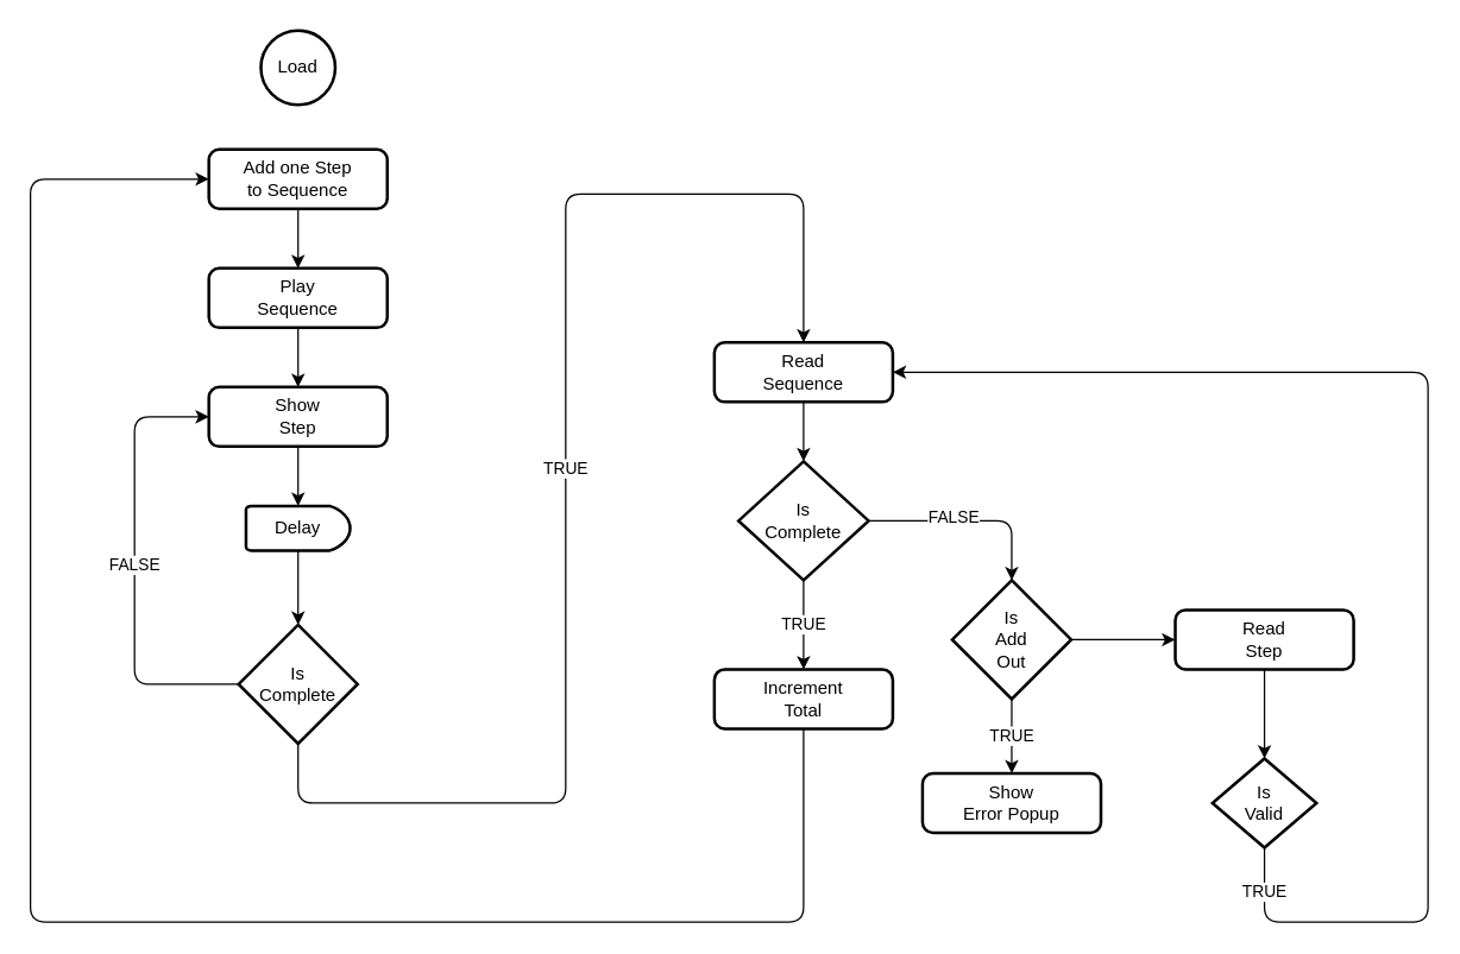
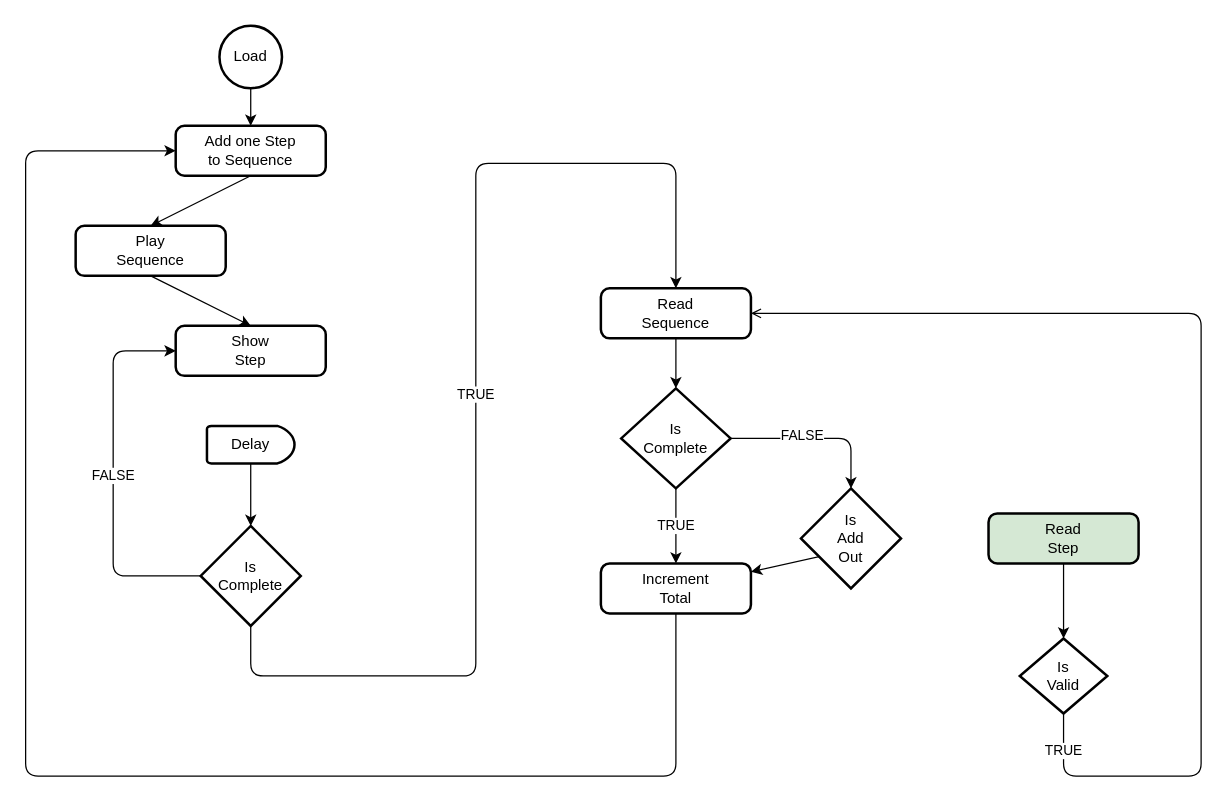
  <mxCell id="0" />
  <mxCell id="1" parent="0" />
+ <mxCell id="2" style="edgeStyle=none;html=1;exitX=0.5;exitY=1;exitDx=0;exitDy=0;exitPerimeter=0;entryX=0.5;entryY=0;entryDx=0;entryDy=0;" parent="1" source="3" target="12" edge="1"><mxGeometry relative="1" as="geometry" /></mxCell>
  <mxCell id="3" value="Load" style="strokeWidth=2;html=1;shape=mxgraph.flowchart.start_2;whiteSpace=wrap;" parent="1" vertex="1"><mxGeometry x="175" y="20" width="50" height="50" as="geometry" /></mxCell>
  <mxCell id="4" style="edgeStyle=none;html=1;exitX=0.5;exitY=1;exitDx=0;exitDy=0;entryX=0.5;entryY=0;entryDx=0;entryDy=0;" parent="1" source="5" target="25" edge="1"><mxGeometry relative="1" as="geometry" /></mxCell>
- <mxCell id="5" value="Play&lt;br&gt;Sequence" style="rounded=1;whiteSpace=wrap;html=1;absoluteArcSize=1;arcSize=14;strokeWidth=2;" parent="1" vertex="1"><mxGeometry x="140" y="180" width="120" height="40" as="geometry" /></mxCell>
+ <mxCell id="5" value="Play&lt;br&gt;Sequence" style="rounded=1;whiteSpace=wrap;html=1;absoluteArcSize=1;arcSize=14;strokeWidth=2;" parent="1" vertex="1"><mxGeometry x="60" y="180" width="120" height="40" as="geometry" /></mxCell>
  <mxCell id="6" style="edgeStyle=none;html=1;exitX=0.5;exitY=1;exitDx=0;exitDy=0;entryX=0.5;entryY=0;entryDx=0;entryDy=0;entryPerimeter=0;" parent="1" source="7" target="21" edge="1"><mxGeometry relative="1" as="geometry" /></mxCell>
  <mxCell id="7" value="Read&lt;br&gt;Sequence" style="rounded=1;whiteSpace=wrap;html=1;absoluteArcSize=1;arcSize=14;strokeWidth=2;" parent="1" vertex="1"><mxGeometry x="480" y="230" width="120" height="40" as="geometry" /></mxCell>
- <mxCell id="8" value="TRUE" style="edgeStyle=none;html=1;exitX=0.5;exitY=1;exitDx=0;exitDy=0;exitPerimeter=0;entryX=1;entryY=0.5;entryDx=0;entryDy=0;" parent="1" source="9" target="7" edge="1"><mxGeometry x="-0.933" relative="1" as="geometry"><Array as="points"><mxPoint x="850" y="620" /><mxPoint x="960" y="620" /><mxPoint x="960" y="250" /></Array><mxPoint as="offset" /></mxGeometry></mxCell>
+ <mxCell id="8" value="TRUE" style="edgeStyle=none;html=1;exitX=0.5;exitY=1;exitDx=0;exitDy=0;exitPerimeter=0;entryX=1;entryY=0.5;entryDx=0;entryDy=0;endArrow=open;" parent="1" source="9" target="7" edge="1"><mxGeometry x="-0.933" relative="1" as="geometry"><Array as="points"><mxPoint x="850" y="620" /><mxPoint x="960" y="620" /><mxPoint x="960" y="250" /></Array><mxPoint as="offset" /></mxGeometry></mxCell>
  <mxCell id="9" value="Is&lt;br&gt;Valid" style="strokeWidth=2;html=1;shape=mxgraph.flowchart.decision;whiteSpace=wrap;" parent="1" vertex="1"><mxGeometry x="815" y="510" width="70" height="60" as="geometry" /></mxCell>
- <mxCell id="10" value="Show&lt;br&gt;Error Popup" style="rounded=1;whiteSpace=wrap;html=1;absoluteArcSize=1;arcSize=14;strokeWidth=2;" parent="1" vertex="1"><mxGeometry x="620" y="520" width="120" height="40" as="geometry" /></mxCell>
  <mxCell id="11" style="edgeStyle=none;html=1;exitX=0.5;exitY=1;exitDx=0;exitDy=0;entryX=0.5;entryY=0;entryDx=0;entryDy=0;" parent="1" source="12" target="5" edge="1"><mxGeometry relative="1" as="geometry" /></mxCell>
  <mxCell id="12" value="Add one Step&lt;br&gt;to Sequence" style="rounded=1;whiteSpace=wrap;html=1;absoluteArcSize=1;arcSize=14;strokeWidth=2;" parent="1" vertex="1"><mxGeometry x="140" y="100" width="120" height="40" as="geometry" /></mxCell>
- <mxCell id="13" style="edgeStyle=none;html=1;exitX=1;exitY=0.5;exitDx=0;exitDy=0;exitPerimeter=0;entryX=0;entryY=0.5;entryDx=0;entryDy=0;" parent="1" source="15" target="17" edge="1"><mxGeometry relative="1" as="geometry" /></mxCell>
- <mxCell id="14" value="TRUE" style="edgeStyle=none;html=1;exitX=0.5;exitY=1;exitDx=0;exitDy=0;exitPerimeter=0;entryX=0.5;entryY=0;entryDx=0;entryDy=0;" parent="1" source="15" target="10" edge="1"><mxGeometry relative="1" as="geometry" /></mxCell>
+ <mxCell id="13" style="edgeStyle=none;html=1;exitX=1;exitY=0.5;exitDx=0;exitDy=0;exitPerimeter=0;" parent="1" source="15" target="23" edge="1"><mxGeometry relative="1" as="geometry" /></mxCell>
  <mxCell id="15" value="Is&lt;br&gt;Add &lt;br&gt;Out" style="strokeWidth=2;html=1;shape=mxgraph.flowchart.decision;whiteSpace=wrap;" parent="1" vertex="1"><mxGeometry x="640" y="390" width="80" height="80" as="geometry" /></mxCell>
  <mxCell id="16" style="edgeStyle=none;html=1;exitX=0.5;exitY=1;exitDx=0;exitDy=0;entryX=0.5;entryY=0;entryDx=0;entryDy=0;entryPerimeter=0;" parent="1" source="17" target="9" edge="1"><mxGeometry relative="1" as="geometry" /></mxCell>
- <mxCell id="17" value="Read&lt;br&gt;Step" style="rounded=1;whiteSpace=wrap;html=1;absoluteArcSize=1;arcSize=14;strokeWidth=2;" parent="1" vertex="1"><mxGeometry x="790" y="410" width="120" height="40" as="geometry" /></mxCell>
+ <mxCell id="17" value="Read&lt;br&gt;Step" style="rounded=1;whiteSpace=wrap;html=1;absoluteArcSize=1;arcSize=14;strokeWidth=2;fillColor=#d5e8d4;" parent="1" vertex="1"><mxGeometry x="790" y="410" width="120" height="40" as="geometry" /></mxCell>
  <mxCell id="18" style="edgeStyle=none;html=1;exitX=1;exitY=0.5;exitDx=0;exitDy=0;exitPerimeter=0;entryX=0.5;entryY=0;entryDx=0;entryDy=0;entryPerimeter=0;" parent="1" source="21" target="15" edge="1"><mxGeometry relative="1" as="geometry"><Array as="points"><mxPoint x="680" y="350" /></Array></mxGeometry></mxCell>
  <mxCell id="19" value="FALSE" style="edgeLabel;html=1;align=center;verticalAlign=middle;resizable=0;points=[];" parent="18" vertex="1" connectable="0"><mxGeometry x="-0.162" y="3" relative="1" as="geometry"><mxPoint as="offset" /></mxGeometry></mxCell>
  <mxCell id="20" value="TRUE" style="edgeStyle=none;html=1;exitX=0.5;exitY=1;exitDx=0;exitDy=0;exitPerimeter=0;entryX=0.5;entryY=0;entryDx=0;entryDy=0;" parent="1" source="21" target="23" edge="1"><mxGeometry relative="1" as="geometry" /></mxCell>
  <mxCell id="21" value="Is&lt;br&gt;Complete" style="strokeWidth=2;html=1;shape=mxgraph.flowchart.decision;whiteSpace=wrap;" parent="1" vertex="1"><mxGeometry x="496.25" y="310" width="87.5" height="80" as="geometry" /></mxCell>
  <mxCell id="22" style="edgeStyle=none;html=1;exitX=0.5;exitY=1;exitDx=0;exitDy=0;entryX=0;entryY=0.5;entryDx=0;entryDy=0;" parent="1" source="23" target="12" edge="1"><mxGeometry relative="1" as="geometry"><mxPoint x="539.882" y="590" as="targetPoint" /><Array as="points"><mxPoint x="540" y="620" /><mxPoint x="20" y="620" /><mxPoint x="20" y="120" /></Array></mxGeometry></mxCell>
  <mxCell id="23" value="Increment&lt;br&gt;Total" style="rounded=1;whiteSpace=wrap;html=1;absoluteArcSize=1;arcSize=14;strokeWidth=2;" parent="1" vertex="1"><mxGeometry x="480" y="450" width="120" height="40" as="geometry" /></mxCell>
- <mxCell id="24" style="edgeStyle=none;html=1;exitX=0.5;exitY=1;exitDx=0;exitDy=0;entryX=0.5;entryY=0;entryDx=0;entryDy=0;entryPerimeter=0;" parent="1" source="25" target="27" edge="1"><mxGeometry relative="1" as="geometry" /></mxCell>
  <mxCell id="25" value="Show&lt;br&gt;Step" style="rounded=1;whiteSpace=wrap;html=1;absoluteArcSize=1;arcSize=14;strokeWidth=2;" parent="1" vertex="1"><mxGeometry x="140" y="260" width="120" height="40" as="geometry" /></mxCell>
  <mxCell id="26" style="edgeStyle=none;html=1;exitX=0.5;exitY=1;exitDx=0;exitDy=0;exitPerimeter=0;entryX=0.5;entryY=0;entryDx=0;entryDy=0;entryPerimeter=0;" parent="1" source="27" target="30" edge="1"><mxGeometry relative="1" as="geometry" /></mxCell>
  <mxCell id="27" value="Delay" style="strokeWidth=2;html=1;shape=mxgraph.flowchart.delay;whiteSpace=wrap;" parent="1" vertex="1"><mxGeometry x="165" y="340" width="70" height="30" as="geometry" /></mxCell>
  <mxCell id="28" value="FALSE" style="edgeStyle=none;html=1;exitX=0;exitY=0.5;exitDx=0;exitDy=0;exitPerimeter=0;entryX=0;entryY=0.5;entryDx=0;entryDy=0;" parent="1" source="30" target="25" edge="1"><mxGeometry relative="1" as="geometry"><Array as="points"><mxPoint x="90" y="460" /><mxPoint x="90" y="280" /></Array></mxGeometry></mxCell>
  <mxCell id="29" value="TRUE" style="edgeStyle=none;html=1;exitX=0.5;exitY=1;exitDx=0;exitDy=0;exitPerimeter=0;entryX=0.5;entryY=0;entryDx=0;entryDy=0;" parent="1" source="30" target="7" edge="1"><mxGeometry relative="1" as="geometry"><Array as="points"><mxPoint x="200" y="540" /><mxPoint x="380" y="540" /><mxPoint x="380" y="130" /><mxPoint x="540" y="130" /></Array></mxGeometry></mxCell>
  <mxCell id="30" value="Is&lt;br&gt;Complete" style="strokeWidth=2;html=1;shape=mxgraph.flowchart.decision;whiteSpace=wrap;" parent="1" vertex="1"><mxGeometry x="160" y="420" width="80" height="80" as="geometry" /></mxCell>
